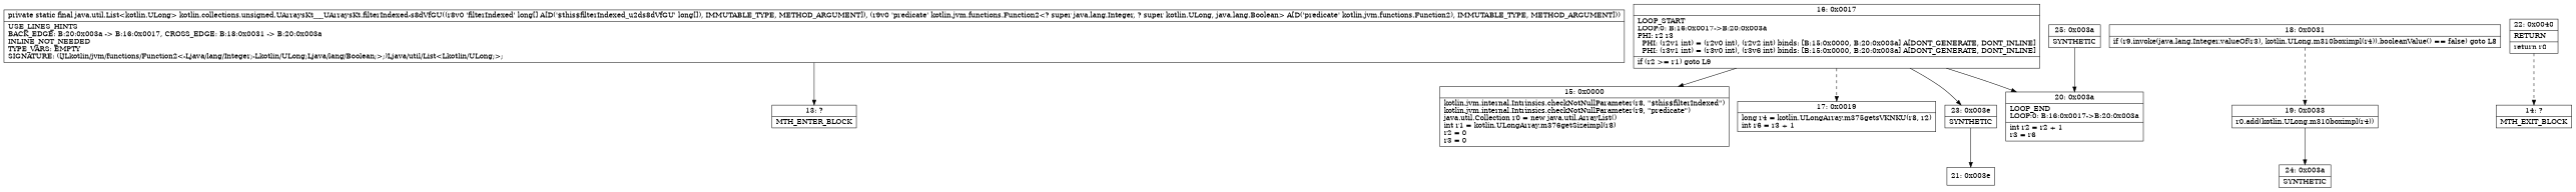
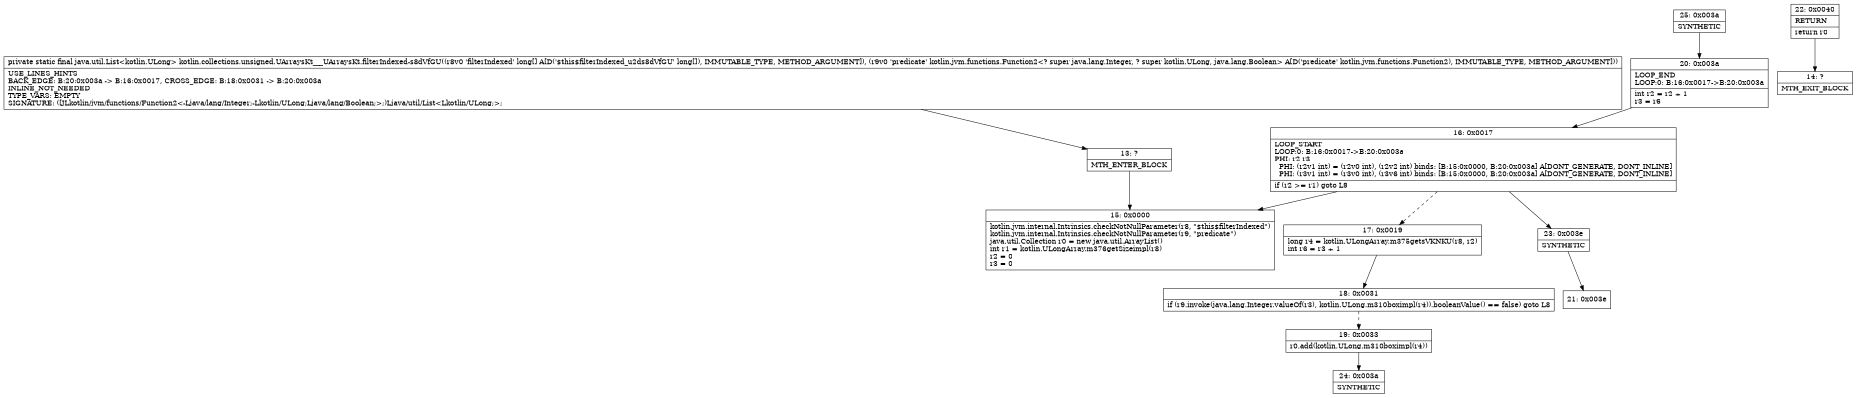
  digraph {
    node [shape=record]
    n1 [label="{13\:\ ?|MTH_ENTER_BLOCK\l}"]
    n2 [label="{15\:\ 0x0000|kotlin.jvm.internal.Intrinsics.checkNotNullParameter(r8, \"$this$filterIndexed\")\lkotlin.jvm.internal.Intrinsics.checkNotNullParameter(r9, \"predicate\")\ljava.util.Collection r0 = new java.util.ArrayList()\lint r1 = kotlin.ULongArray.m376getSizeimpl(r8)\lr2 = 0\lr3 = 0\l}"]
    n3 [label="{16\:\ 0x0017|LOOP_START\lLOOP:0: B:16:0x0017\-\>B:20:0x003a\lPHI: r2 r3 \l  PHI: (r2v1 int) = (r2v0 int), (r2v2 int) binds: [B:15:0x0000, B:20:0x003a] A[DONT_GENERATE, DONT_INLINE]\l  PHI: (r3v1 int) = (r3v0 int), (r3v6 int) binds: [B:15:0x0000, B:20:0x003a] A[DONT_GENERATE, DONT_INLINE]\l|if (r2 \>= r1) goto L9\l}"]
    n4 [label="{17\:\ 0x0019|long r4 = kotlin.ULongArray.m375getsVKNKU(r8, r2)\lint r6 = r3 + 1\l}"]
    n5 [label="{23\:\ 0x003e|SYNTHETIC\l}"]
    n6 [label="{18\:\ 0x0031|if (r9.invoke(java.lang.Integer.valueOf(r3), kotlin.ULong.m310boximpl(r4)).booleanValue() == false) goto L8\l}"]
    n7 [label="{21\:\ 0x003e}"]
    n8 [label="{19\:\ 0x0033|r0.add(kotlin.ULong.m310boximpl(r4))\l}"]
    n9 [label="{24\:\ 0x003a|SYNTHETIC\l}"]
    n10 [label="{25\:\ 0x003a|SYNTHETIC\l}"]
    n11 [label="{20\:\ 0x003a|LOOP_END\lLOOP:0: B:16:0x0017\-\>B:20:0x003a\l|int r2 = r2 + 1\lr3 = r6\l}"]
    n12 [label="{22\:\ 0x0040|RETURN\l|return r0\l}"]
    n13 [label="{14\:\ ?|MTH_EXIT_BLOCK\l}"]
    n14 [label="{private static final java.util.List\<kotlin.ULong\> kotlin.collections.unsigned.UArraysKt___UArraysKt.filterIndexed\-s8dVfGU((r8v0 'filterIndexed' long[] A[D('$this$filterIndexed_u2ds8dVfGU' long[]), IMMUTABLE_TYPE, METHOD_ARGUMENT]), (r9v0 'predicate' kotlin.jvm.functions.Function2\<? super java.lang.Integer, ? super kotlin.ULong, java.lang.Boolean\> A[D('predicate' kotlin.jvm.functions.Function2), IMMUTABLE_TYPE, METHOD_ARGUMENT]))  | USE_LINES_HINTS\lBACK_EDGE: B:20:0x003a \-\> B:16:0x0017, CROSS_EDGE: B:18:0x0031 \-\> B:20:0x003a\lINLINE_NOT_NEEDED\lTYPE_VARS: EMPTY\lSIGNATURE: ([JLkotlin\/jvm\/functions\/Function2\<\-Ljava\/lang\/Integer;\-Lkotlin\/ULong;Ljava\/lang\/Boolean;\>;)Ljava\/util\/List\<Lkotlin\/ULong;\>;\l}"]
+   n1 -> n2
    n3 -> n2
    n3 -> n4 [style=dashed]
    n3 -> n5
+   n4 -> n6
    n5 -> n7
    n6 -> n8 [style=dashed]
    n8 -> n9
    n10 -> n11
-   n3 -> n11
-   n12 -> n13 [style=dashed]
+   n11 -> n3
+   n12 -> n13
    n14 -> n1
  }
